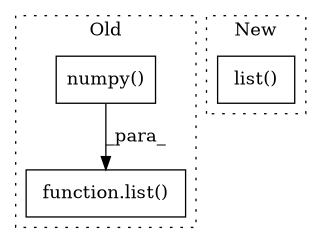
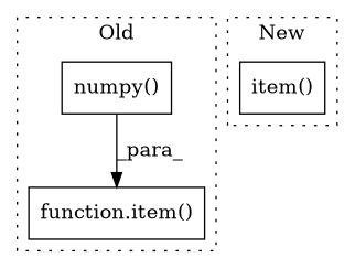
  digraph {
    node [a=75 shape=box]
-   n1 [l="5,1" label="function.list()" s="1387,1421"]
+   n1 [l="5,1" label="function.item()" s="1387,1421"]
    n2 [l=29 label="numpy()" s=1392]
-   n3 [l=95 label="list()" s=1946]
+   n3 [l=95 label="item()" s=1946]
    subgraph cluster_1 {
      label=Old
      style=dotted
      n1
      n2
    }
    subgraph cluster_2 {
      label=New
      style=dotted
      n3
    }
    n2 -> n1 [label=_para_]
  }
